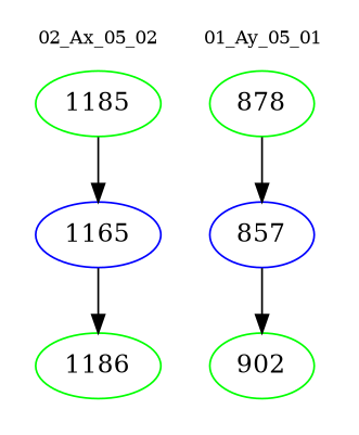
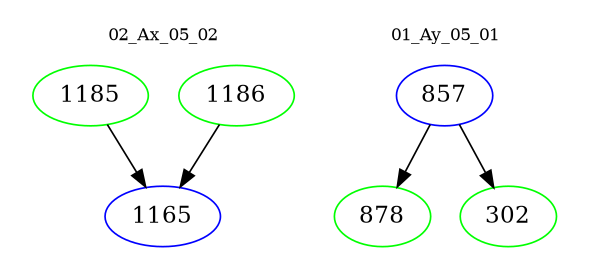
  digraph {
    node [color=green]
    edge [color=black]
    n1 [label=1186]
    n2 [color=blue label=1165]
    n3 [label=1185]
    n4 [label=878]
    n5 [color=blue label=857]
-   n6 [label=902]
+   n6 [label=302]
    subgraph cluster_1 {
      color=white
      fontsize=10
      label="02_Ax_05_02"
      n1
      n2
      n3
    }
    subgraph cluster_2 {
      color=white
      fontsize=10
      label="01_Ay_05_01"
      n4
      n5
      n6
    }
-   n2 -> n1
+   n1 -> n2
    n3 -> n2
-   n4 -> n5
+   n5 -> n4
    n5 -> n6
  }
